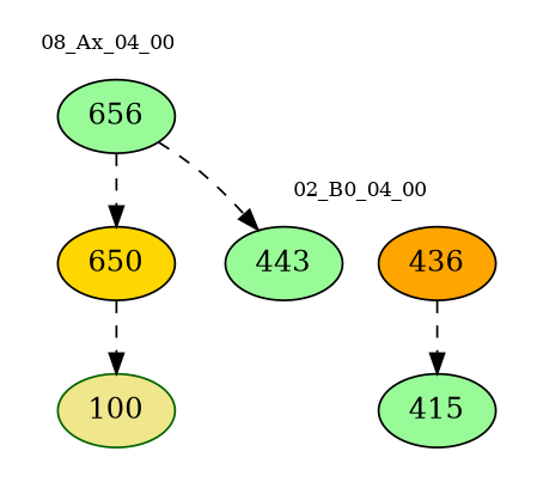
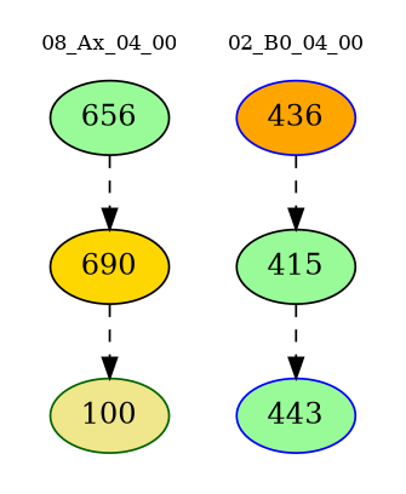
  digraph {
    node [color=black fillcolor=palegreen style=filled]
    edge [color=black style=dashed]
    n1 [label=656]
-   n2 [fillcolor=gold label=650]
+   n2 [fillcolor=gold label=690]
    n3 [color=darkgreen fillcolor=khaki label=100]
-   n4 [fillcolor=orange label=436]
+   n4 [color=blue fillcolor=orange label=436]
    n5 [label=415]
-   n6 [label=443]
+   n6 [color=blue label=443]
    subgraph cluster_1 {
      color=white
      fontsize=10
      label="08_Ax_04_00"
      n1
      n2
      n3
    }
    subgraph cluster_2 {
      color=white
      fontsize=10
      label="02_B0_04_00"
      n4
      n5
      n6
    }
    n1 -> n2
    n2 -> n3
    n4 -> n5
-   n1 -> n6
+   n5 -> n6
  }
